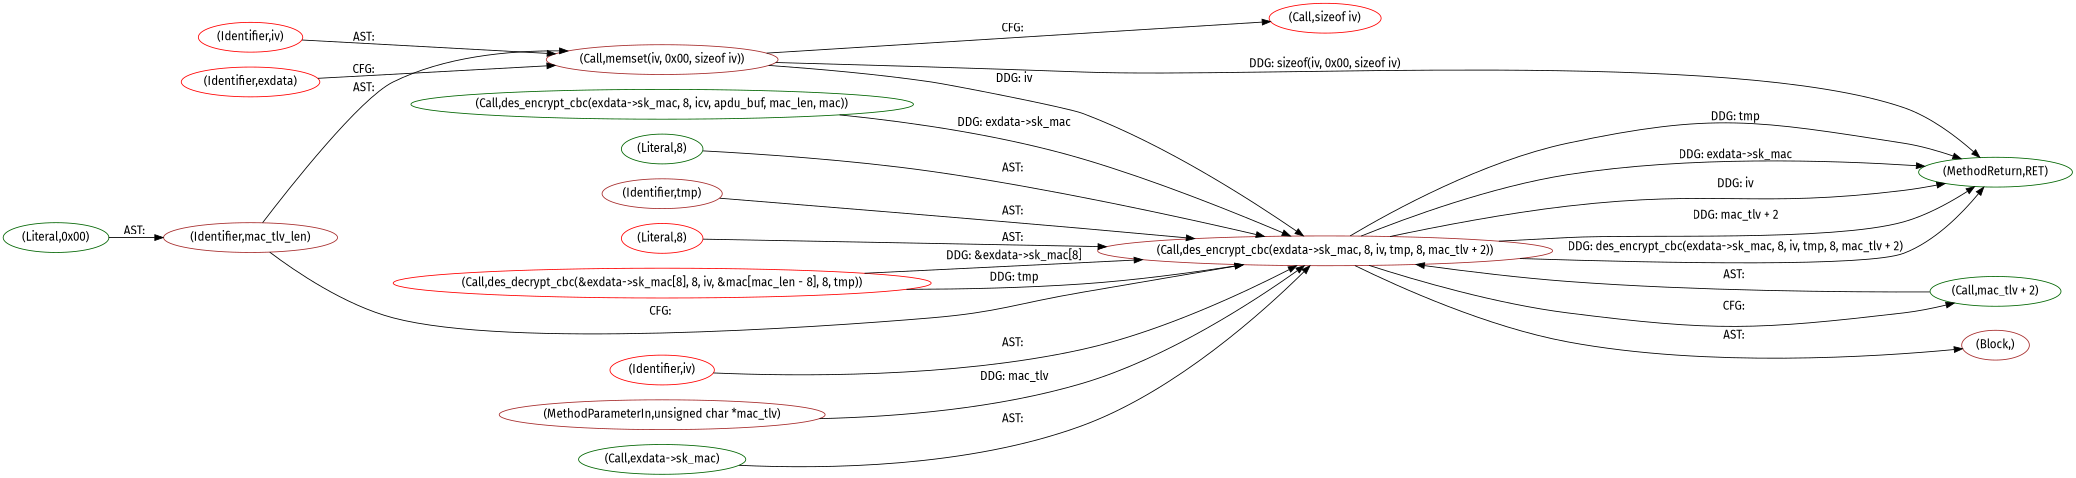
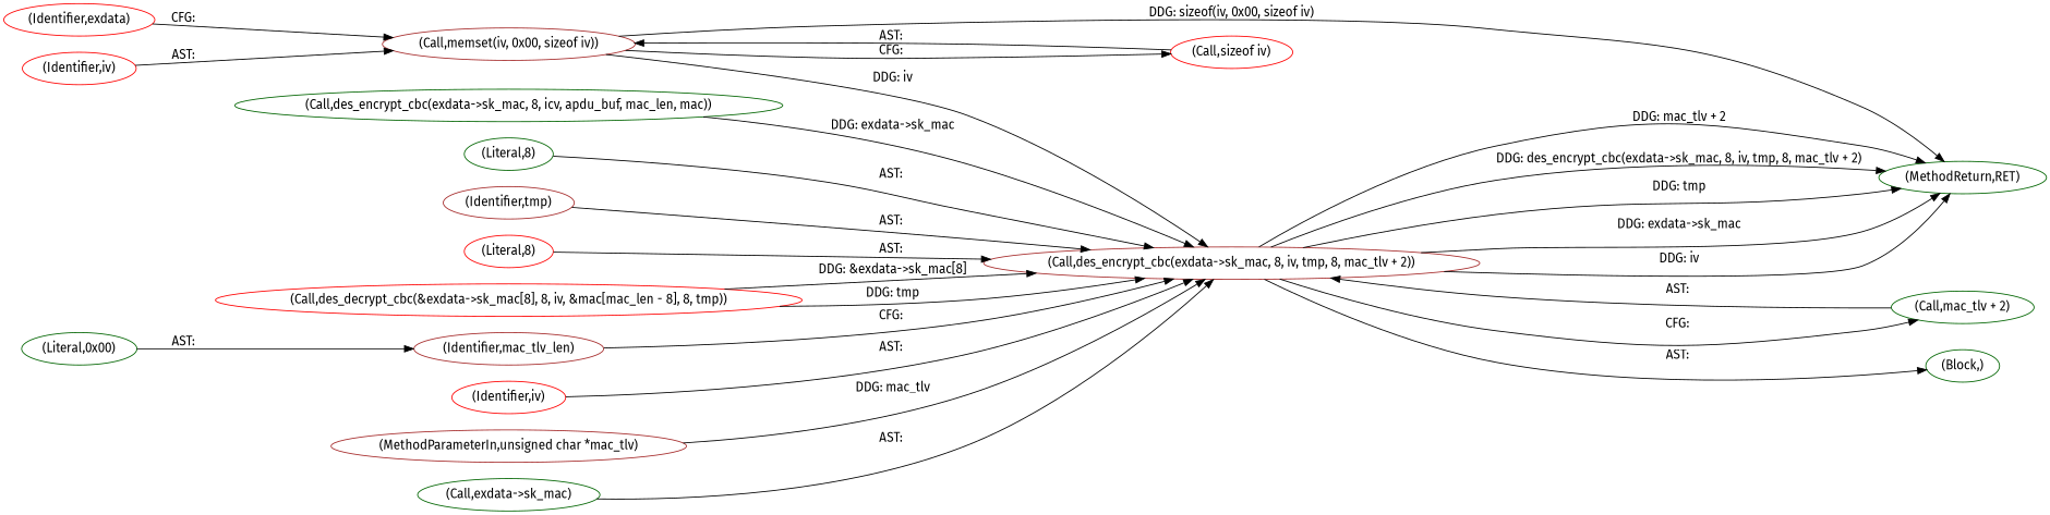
  digraph {
    fontname="Fira Sans"
    rankdir=LR
    node [color=brown fontname="Fira Sans"]
    edge [fontname="Fira Sans"]
    n1 [label="(Call,memset(iv, 0x00, sizeof iv))"]
    n2 [label="(Call,des_encrypt_cbc(exdata->sk_mac, 8, iv, tmp, 8, mac_tlv + 2))"]
    n3 [color=darkgreen label="(MethodReturn,RET)"]
    n4 [color=red label="(Call,sizeof iv)"]
-   n5 [label="(Block,)"]
+   n5 [color=darkgreen label="(Block,)"]
    n6 [color=darkgreen label="(Call,mac_tlv + 2)"]
    n7 [color=darkgreen label="(Call,des_encrypt_cbc(exdata->sk_mac, 8, icv, apdu_buf, mac_len, mac))"]
    n8 [color=darkgreen label="(Literal,8)"]
    n9 [label="(Identifier,tmp)"]
    n10 [color=red label="(Literal,8)"]
    n11 [color=red label="(Identifier,iv)"]
    n12 [color=red label="(Identifier,exdata)"]
    n13 [color=red label="(Call,des_decrypt_cbc(&exdata->sk_mac[8], 8, iv, &mac[mac_len - 8], 8, tmp))"]
    n14 [color=darkgreen label="(Literal,0x00)"]
    n15 [label="(Identifier,mac_tlv_len)"]
    n16 [color=red label="(Identifier,iv)"]
    n17 [label="(MethodParameterIn,unsigned char *mac_tlv)"]
    n18 [color=darkgreen label="(Call,exdata->sk_mac)"]
    n1 -> n2 [label="DDG: iv"]
    n1 -> n3 [label="DDG: sizeof(iv, 0x00, sizeof iv)"]
    n1 -> n4 [label="CFG: "]
    n2 -> n3 [label="DDG: tmp"]
    n2 -> n3 [label="DDG: exdata->sk_mac"]
    n2 -> n3 [label="DDG: iv"]
    n2 -> n3 [label="DDG: mac_tlv + 2"]
    n2 -> n3 [label="DDG: des_encrypt_cbc(exdata->sk_mac, 8, iv, tmp, 8, mac_tlv + 2)"]
    n2 -> n5 [label="AST: "]
    n2 -> n6 [label="CFG: "]
-   n15 -> n1 [label="AST: "]
+   n4 -> n1 [label="AST: "]
    n6 -> n2 [label="AST: "]
    n7 -> n2 [label="DDG: exdata->sk_mac"]
    n8 -> n2 [label="AST: "]
    n9 -> n2 [label="AST: "]
    n10 -> n2 [label="AST: "]
    n11 -> n1 [label="AST: "]
    n12 -> n1 [label="CFG: "]
    n13 -> n2 [label="DDG: &exdata->sk_mac[8]"]
    n13 -> n2 [label="DDG: tmp"]
    n14 -> n15 [label="AST: "]
    n15 -> n2 [label="CFG: "]
    n16 -> n2 [label="AST: "]
    n17 -> n2 [label="DDG: mac_tlv"]
    n18 -> n2 [label="AST: "]
  }
